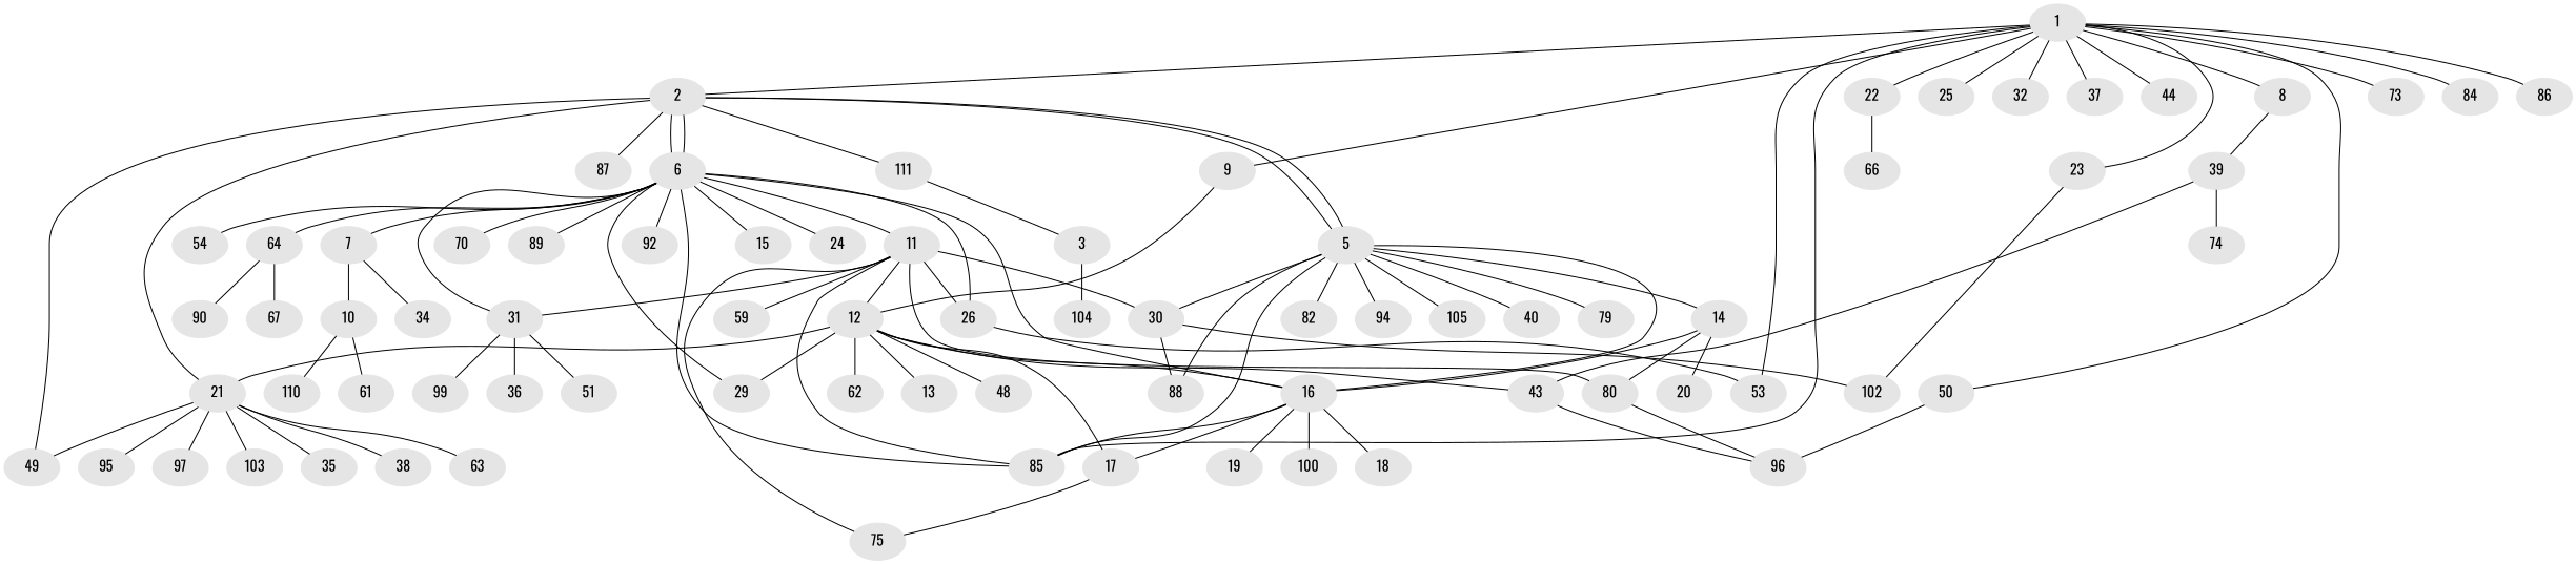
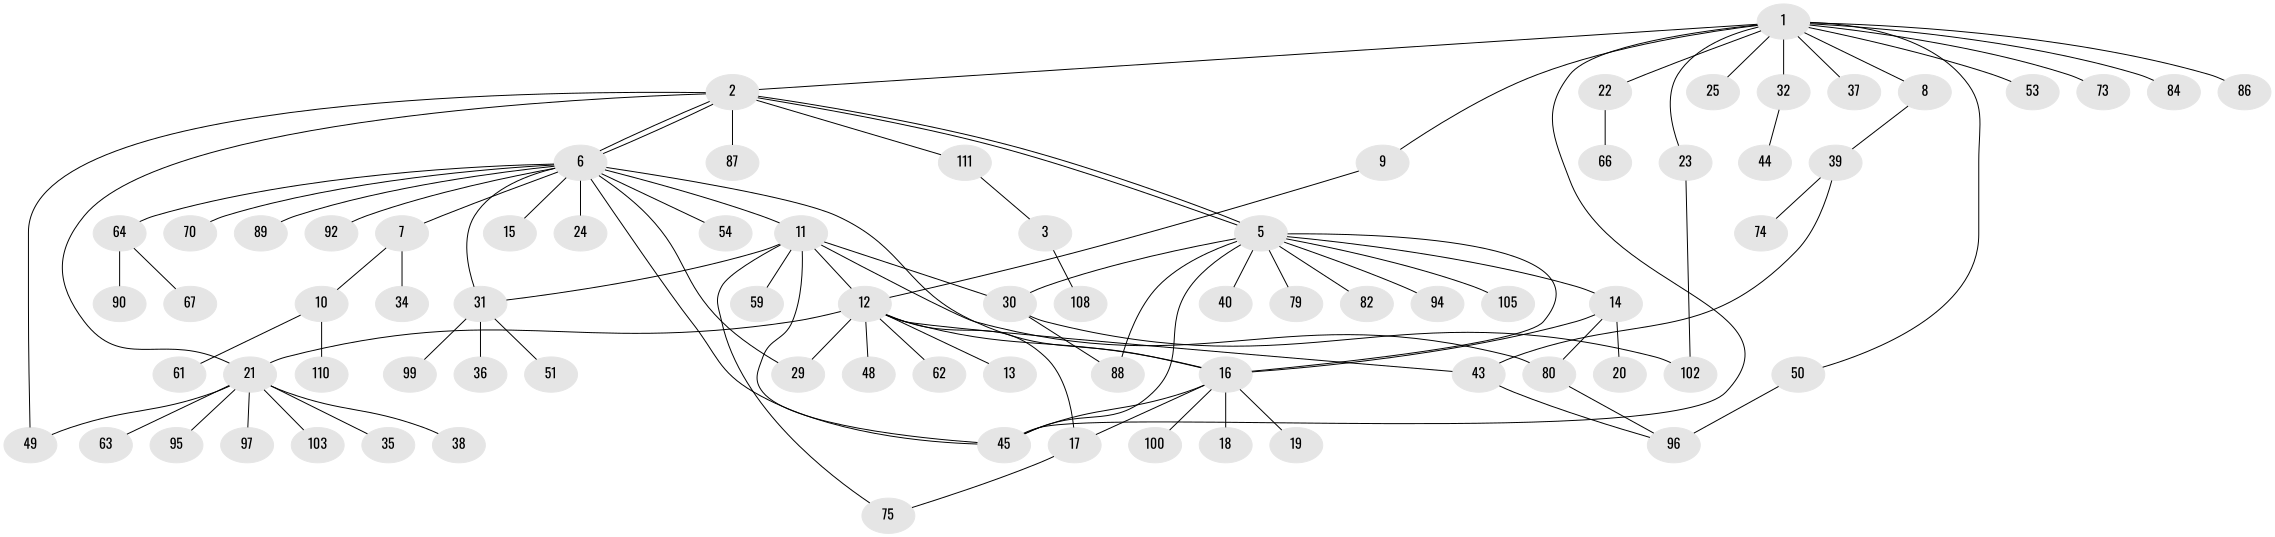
  graph {
    fontname=Oswald
    node [color=gray90 fontname=Oswald style=filled]
    edge [fontname=Oswald]
    1 [super="+33"]
    2 [super="+77"]
    8
    9
    22 [super="+101"]
    23 [super="+46"]
    25
    32
    37
    44
-   45 [super="+104" label=85]
+   45 [super="+104"]
    50
    53 [super="+91"]
    73
    84
    86
    5 [super="+58"]
    6 [super="+27"]
    21 [super="+85"]
    49
    87
    111
    39 [super="+93"]
    12 [super="+28"]
    66
    102
    96 [super="+98"]
    3 [super="+4"]
-   108 [label=104]
+   108
    14 [super="+78"]
    16 [super="+52"]
    30 [super="+65"]
    40
    79
    82
    88 [super="+106"]
    94
    105
    7 [super="+57"]
    11 [super="+109"]
    15
    24 [super="+68"]
-   26 [super="+55"]
    29 [super="+47"]
    31 [super="+83"]
    54
    64
    70 [super="+107"]
    89
    92
    35
    38
    63
    95
    97
    103
    80 [super="+81"]
    20
    17
    18 [super="+56"]
    19
    100
    10 [super="+42"]
    34
    59 [super="+71"]
    75
    36 [super="+69"]
    51
    99
    67
    90
    61
    110
    43 [super="+60"]
    74
    13 [super="+72"]
    48
    62
    1 -- 2
    1 -- 8
    1 -- 9
    1 -- 22 [weight=2]
    1 -- 23
    1 -- 25
    1 -- 32
    1 -- 37
-   1 -- 44
+   32 -- 44
    1 -- 45
    1 -- 50
    1 -- 53
    1 -- 73
    1 -- 84
    1 -- 86
    2 -- 5
    2 -- 5
    2 -- 6
    2 -- 6
    2 -- 21
    2 -- 49
    2 -- 87
    2 -- 111
    8 -- 39
    9 -- 12
    22 -- 66
    23 -- 102
    50 -- 96 [weight=2]
    5 -- 45
    5 -- 14
    5 -- 16
    5 -- 30
    5 -- 40
    5 -- 79
    5 -- 82
    5 -- 88
    5 -- 94
    5 -- 105
    6 -- 45
    6 -- 16
    6 -- 7
    6 -- 11
    6 -- 15
    6 -- 24
-   6 -- 26
    6 -- 29
    6 -- 31
    6 -- 54
    6 -- 64
    6 -- 70
    6 -- 89
    6 -- 92
    21 -- 49
    21 -- 35
    21 -- 38
    21 -- 63
    21 -- 95
    21 -- 97
    21 -- 103
    111 -- 3
    39 -- 43
    39 -- 74
    12 -- 21
    12 -- 16
    12 -- 29
    12 -- 17
    12 -- 43
    12 -- 13
    12 -- 48
    12 -- 62
    3 -- 108
    14 -- 16
    14 -- 80
    14 -- 20
    16 -- 45
    16 -- 17
    16 -- 18
    16 -- 19
    16 -- 100
    30 -- 102
    30 -- 88
    7 -- 10
    7 -- 34
    11 -- 45
    11 -- 12
    11 -- 30
-   11 -- 26
    11 -- 31
    11 -- 80
    11 -- 59
    11 -- 75
-   26 -- 53
    31 -- 36
    31 -- 51
    31 -- 99
    64 -- 67
    64 -- 90
    80 -- 96
    17 -- 75
    10 -- 61
    10 -- 110
    43 -- 96
  }
